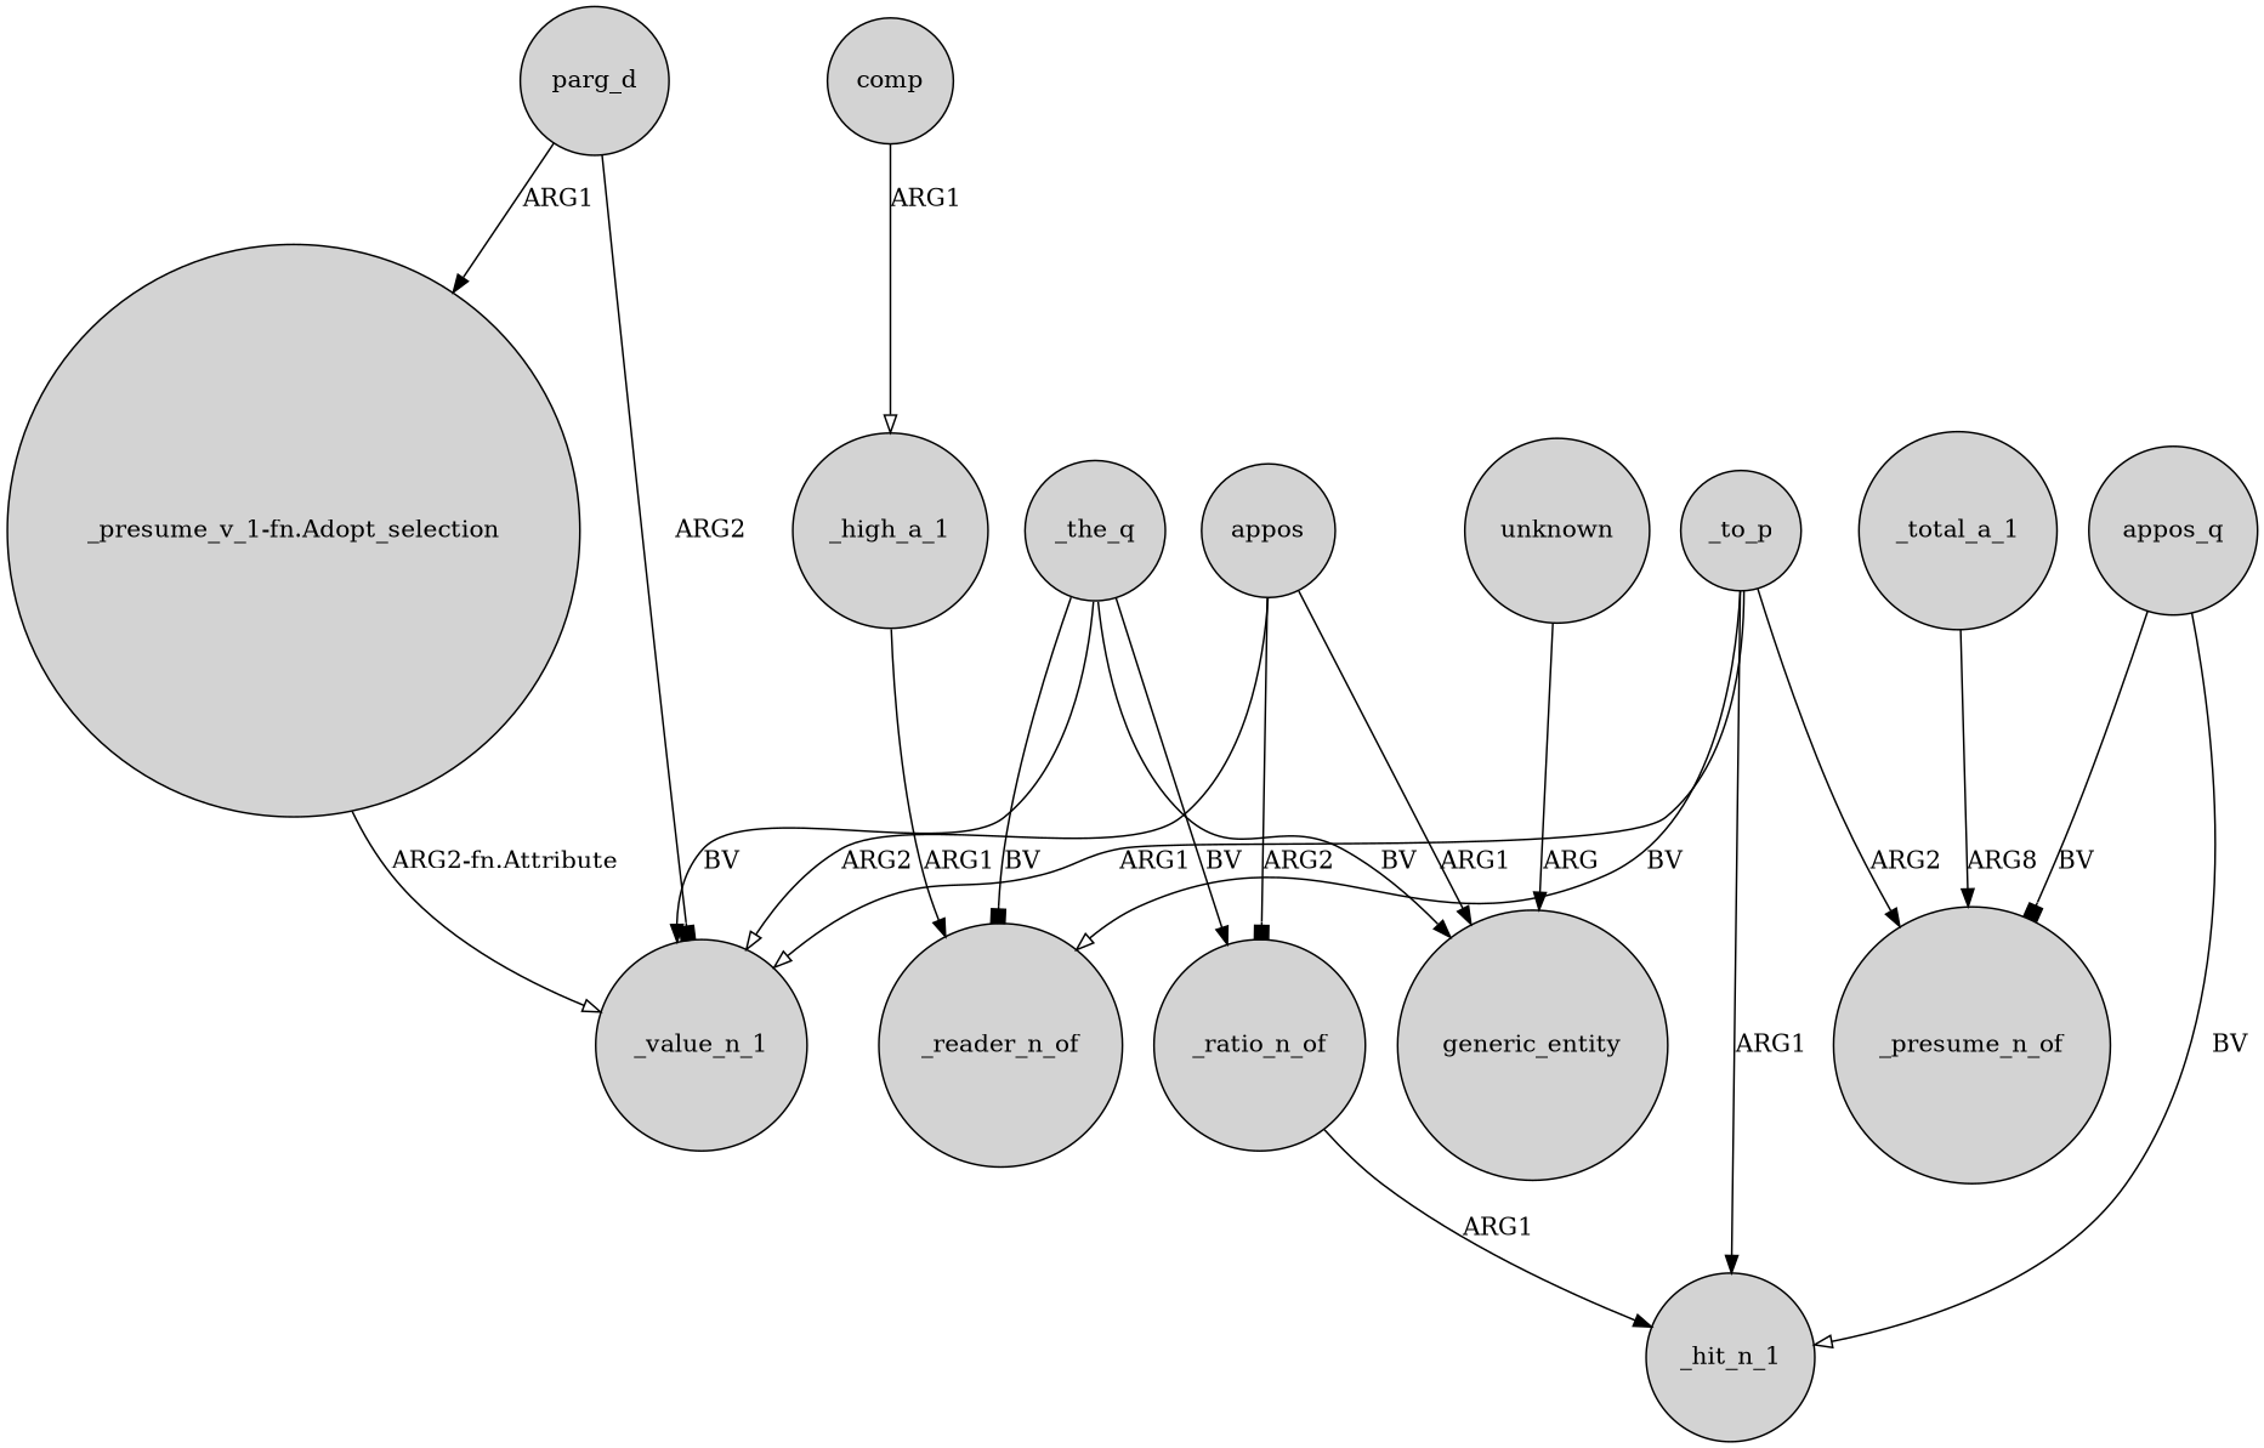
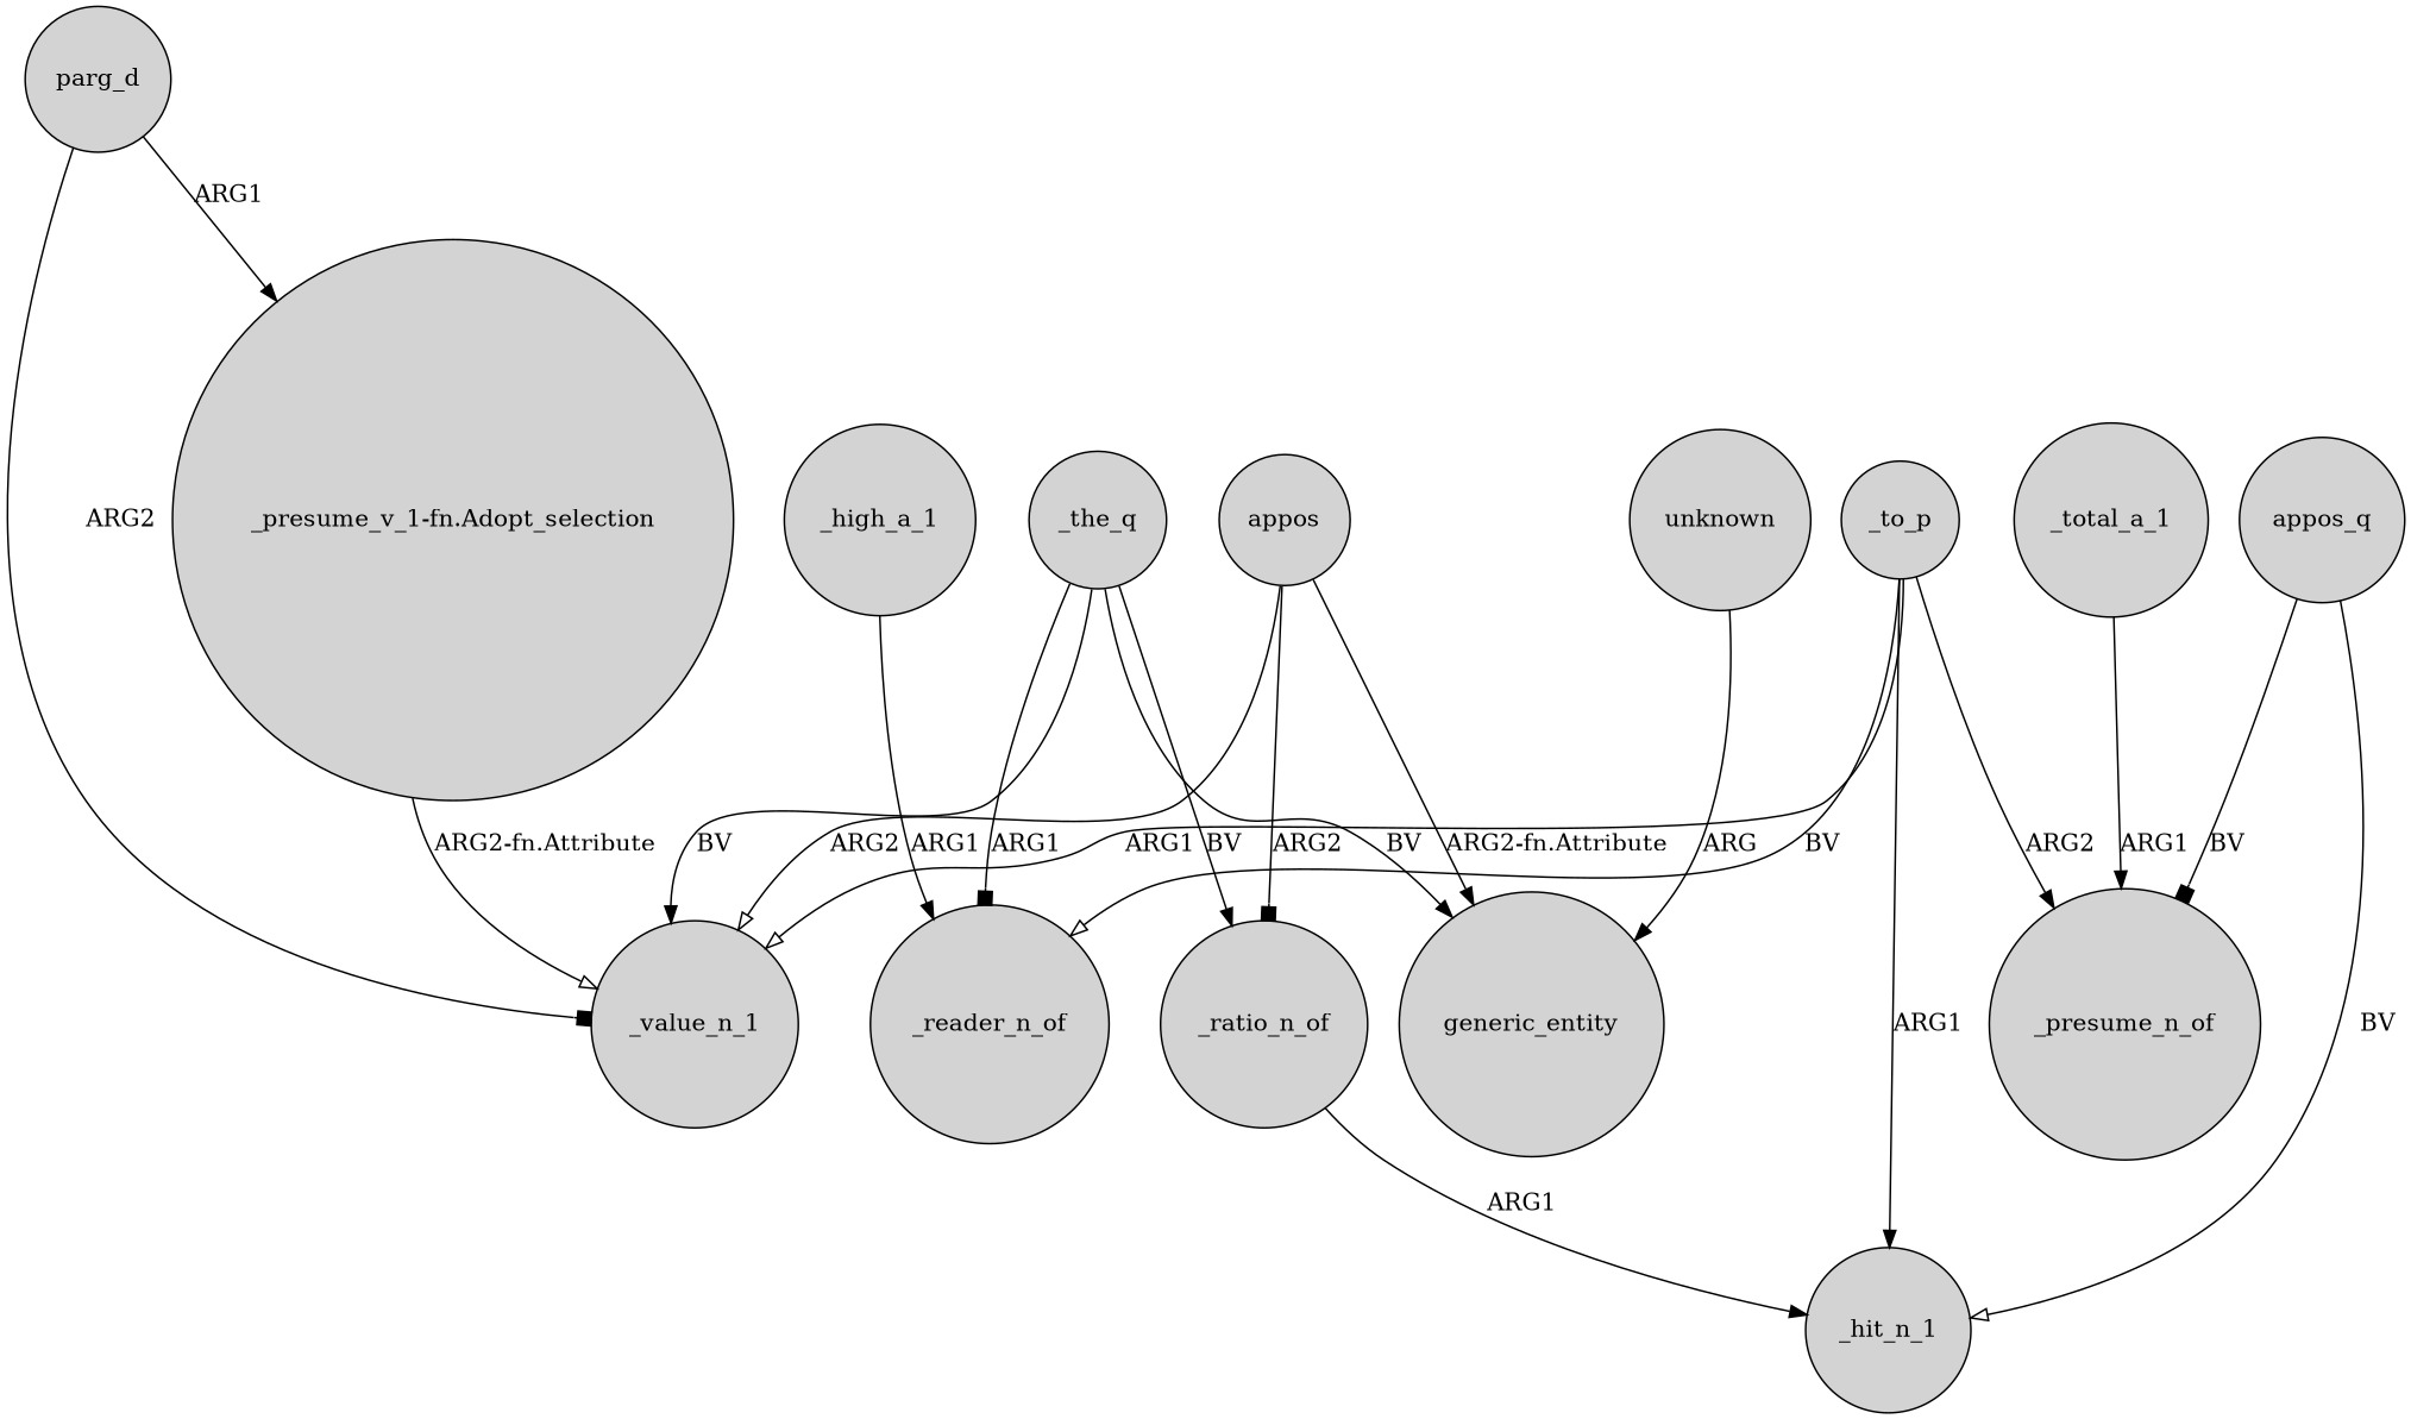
  digraph {
    node [shape=circle style=filled]
    edge [arrowhead=normal]
    parg_d
    _value_n_1
    "_presume_v_1-fn.Adopt_selection"
    _the_q
    _reader_n_of
    generic_entity
    _ratio_n_of
    _hit_n_1
    _high_a_1
    unknown
    appos
    _to_p
    n13 [label=_presume_n_of]
    n14 [label=appos_q]
-   comp
    _total_a_1
    parg_d -> _value_n_1 [arrowhead=box label=ARG2]
    parg_d -> "_presume_v_1-fn.Adopt_selection" [label=ARG1]
    "_presume_v_1-fn.Adopt_selection" -> _value_n_1 [arrowhead=onormal label="ARG2-fn.Attribute"]
    _the_q -> _value_n_1 [label=BV]
-   _the_q -> _reader_n_of [arrowhead=box label=BV]
+   _the_q -> _reader_n_of [arrowhead=box label=ARG1]
    _the_q -> generic_entity [label=BV]
    _the_q -> _ratio_n_of [label=BV]
    _ratio_n_of -> _hit_n_1 [label=ARG1]
    _high_a_1 -> _reader_n_of [label=ARG1]
    unknown -> generic_entity [label=ARG]
    appos -> _value_n_1 [arrowhead=onormal label=ARG2]
-   appos -> generic_entity [label=ARG1]
+   appos -> generic_entity [label="ARG2-fn.Attribute"]
    appos -> _ratio_n_of [arrowhead=box label=ARG2]
    _to_p -> _value_n_1 [arrowhead=onormal label=ARG1]
    _to_p -> _reader_n_of [arrowhead=onormal label=BV]
    _to_p -> _hit_n_1 [label=ARG1]
    _to_p -> n13 [label=ARG2]
    n14 -> _hit_n_1 [arrowhead=onormal label=BV]
    n14 -> n13 [arrowhead=box label=BV]
-   comp -> _high_a_1 [arrowhead=onormal label=ARG1]
-   _total_a_1 -> n13 [label=ARG8]
+   _total_a_1 -> n13 [label=ARG1]
  }
